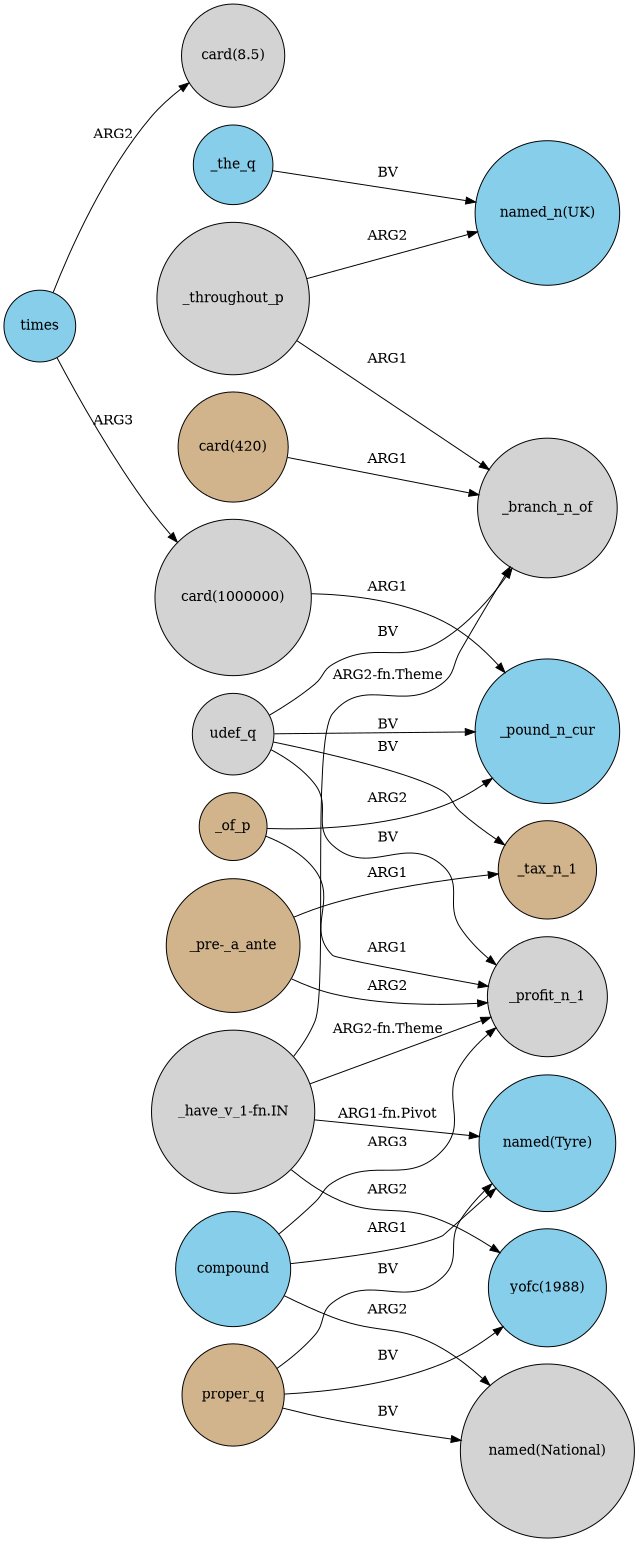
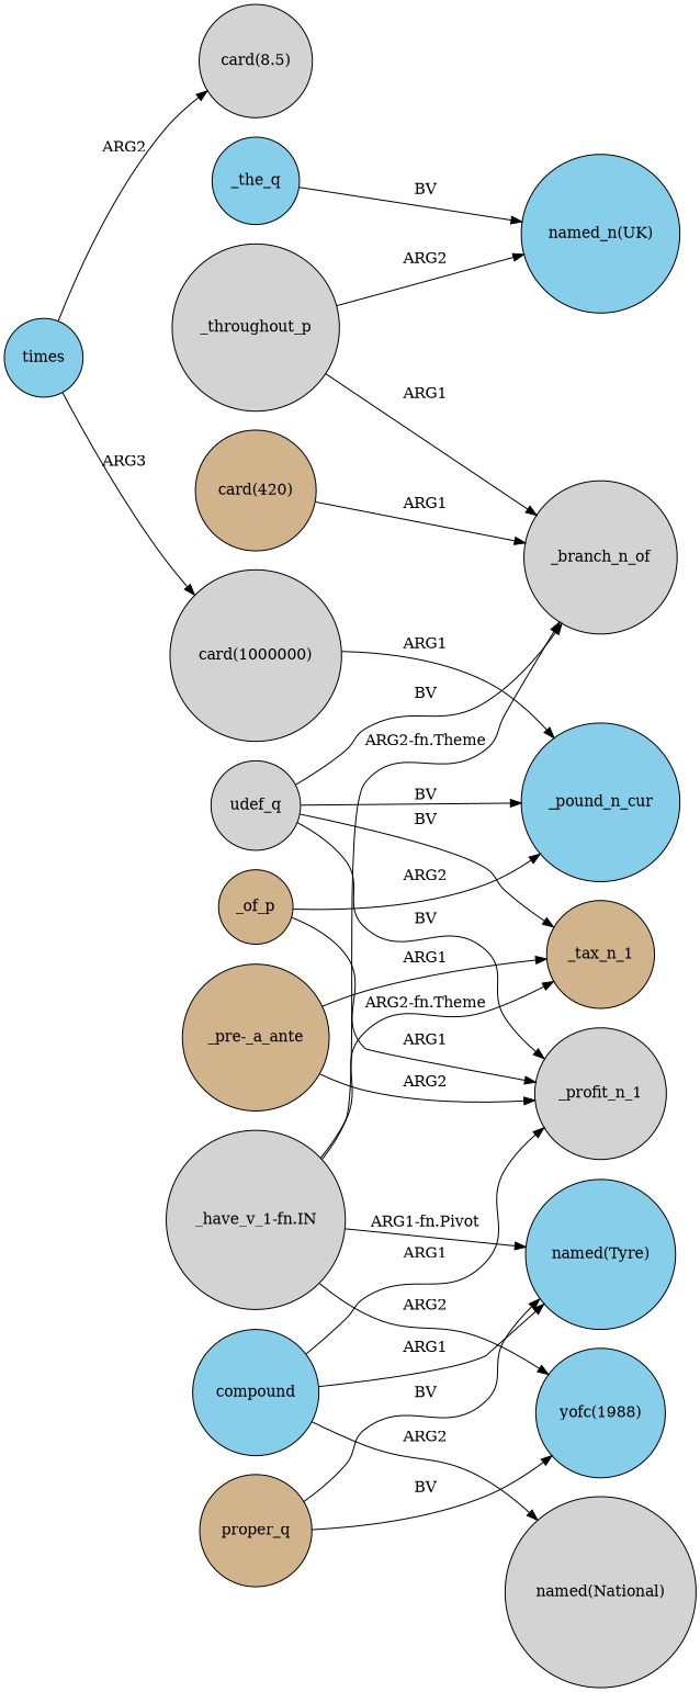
  digraph {
    rankdir=LR
    node [fillcolor=lightgrey shape=circle style=filled]
    times [fillcolor=skyblue]
    "card(8.5)"
    "card(1000000)"
    _pound_n_cur [fillcolor=skyblue]
    udef_q
    _branch_n_of
    _profit_n_1
    _tax_n_1 [fillcolor=tan]
    compound [fillcolor=skyblue]
    "named(National)"
    "named(Tyre)" [fillcolor=skyblue]
    "yofc(1988)" [fillcolor=skyblue]
    _throughout_p
    "named_n(UK)" [fillcolor=skyblue]
    "_have_v_1-fn.IN"
    "_pre-_a_ante" [fillcolor=tan]
    _the_q [fillcolor=skyblue]
    _of_p [fillcolor=tan]
    proper_q [fillcolor=tan]
    "card(420)" [fillcolor=tan]
    times -> "card(8.5)" [label=ARG2]
    times -> "card(1000000)" [label=ARG3]
    "card(1000000)" -> _pound_n_cur [label=ARG1]
    udef_q -> _pound_n_cur [label=BV]
    udef_q -> _branch_n_of [label=BV]
    udef_q -> _profit_n_1 [label=BV]
    udef_q -> _tax_n_1 [label=BV]
-   compound -> _profit_n_1 [label=ARG3]
+   compound -> _profit_n_1 [label=ARG1]
    compound -> "named(National)" [label=ARG2]
    compound -> "named(Tyre)" [label=ARG1]
    _throughout_p -> _branch_n_of [label=ARG1]
    _throughout_p -> "named_n(UK)" [label=ARG2]
    "_have_v_1-fn.IN" -> _branch_n_of [label="ARG2-fn.Theme"]
-   "_have_v_1-fn.IN" -> _profit_n_1 [label="ARG2-fn.Theme"]
+   "_have_v_1-fn.IN" -> _tax_n_1 [label="ARG2-fn.Theme"]
    "_have_v_1-fn.IN" -> "named(Tyre)" [label="ARG1-fn.Pivot"]
    "_have_v_1-fn.IN" -> "yofc(1988)" [label=ARG2]
    "_pre-_a_ante" -> _profit_n_1 [label=ARG2]
    "_pre-_a_ante" -> _tax_n_1 [label=ARG1]
    _the_q -> "named_n(UK)" [label=BV]
    _of_p -> _pound_n_cur [label=ARG2]
    _of_p -> _profit_n_1 [label=ARG1]
-   proper_q -> "named(National)" [label=BV]
    proper_q -> "named(Tyre)" [label=BV]
    proper_q -> "yofc(1988)" [label=BV]
    "card(420)" -> _branch_n_of [label=ARG1]
  }
